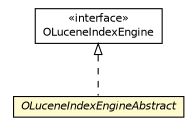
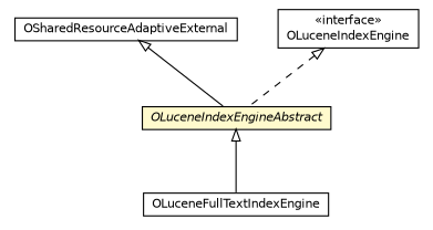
  digraph {
    nodesep=0.25
    ranksep=0.5
    node [fontcolor=black fontname=Helvetica fontsize=10.0 shape=plaintext]
    edge [arrowtail=empty dir=back fontname=Helvetica fontsize=10 headport=p labelfontname=Helvetica labelfontsize=10 tailport=p]
+   n1 [label=<<table title="com.orientechnologies.common.concur.resource.OSharedResourceAdaptiveExternal" border="0" cellborder="1" cellspacing="0" cellpadding="2" port="p" href="../../common/concur/resource/OSharedResourceAdaptiveExternal.html"> 		<tr><td><table border="0" cellspacing="0" cellpadding="1"> <tr><td align="center" balign="center"> OSharedResourceAdaptiveExternal </td></tr> 		</table></td></tr> 		</table>>]
    n2 [label=<<table title="com.orientechnologies.lucene.engine.OLuceneIndexEngineAbstract" border="0" cellborder="1" cellspacing="0" cellpadding="2" port="p" bgcolor="lemonChiffon" href="./OLuceneIndexEngineAbstract.html"> 		<tr><td><table border="0" cellspacing="0" cellpadding="1"> <tr><td align="center" balign="center"><font face="Helvetica-Oblique"> OLuceneIndexEngineAbstract </font></td></tr> 		</table></td></tr> 		</table>>]
+   n3 [label=<<table title="com.orientechnologies.lucene.engine.OLuceneFullTextIndexEngine" border="0" cellborder="1" cellspacing="0" cellpadding="2" port="p" href="./OLuceneFullTextIndexEngine.html"> 		<tr><td><table border="0" cellspacing="0" cellpadding="1"> <tr><td align="center" balign="center"> OLuceneFullTextIndexEngine </td></tr> 		</table></td></tr> 		</table>>]
    n4 [label=<<table title="com.orientechnologies.lucene.engine.OLuceneIndexEngine" border="0" cellborder="1" cellspacing="0" cellpadding="2" port="p" href="./OLuceneIndexEngine.html"> 		<tr><td><table border="0" cellspacing="0" cellpadding="1"> <tr><td align="center" balign="center"> &#171;interface&#187; </td></tr> <tr><td align="center" balign="center"> OLuceneIndexEngine </td></tr> 		</table></td></tr> 		</table>>]
+   n1 -> n2
+   n2 -> n3
    n4 -> n2 [style=dashed]
  }
